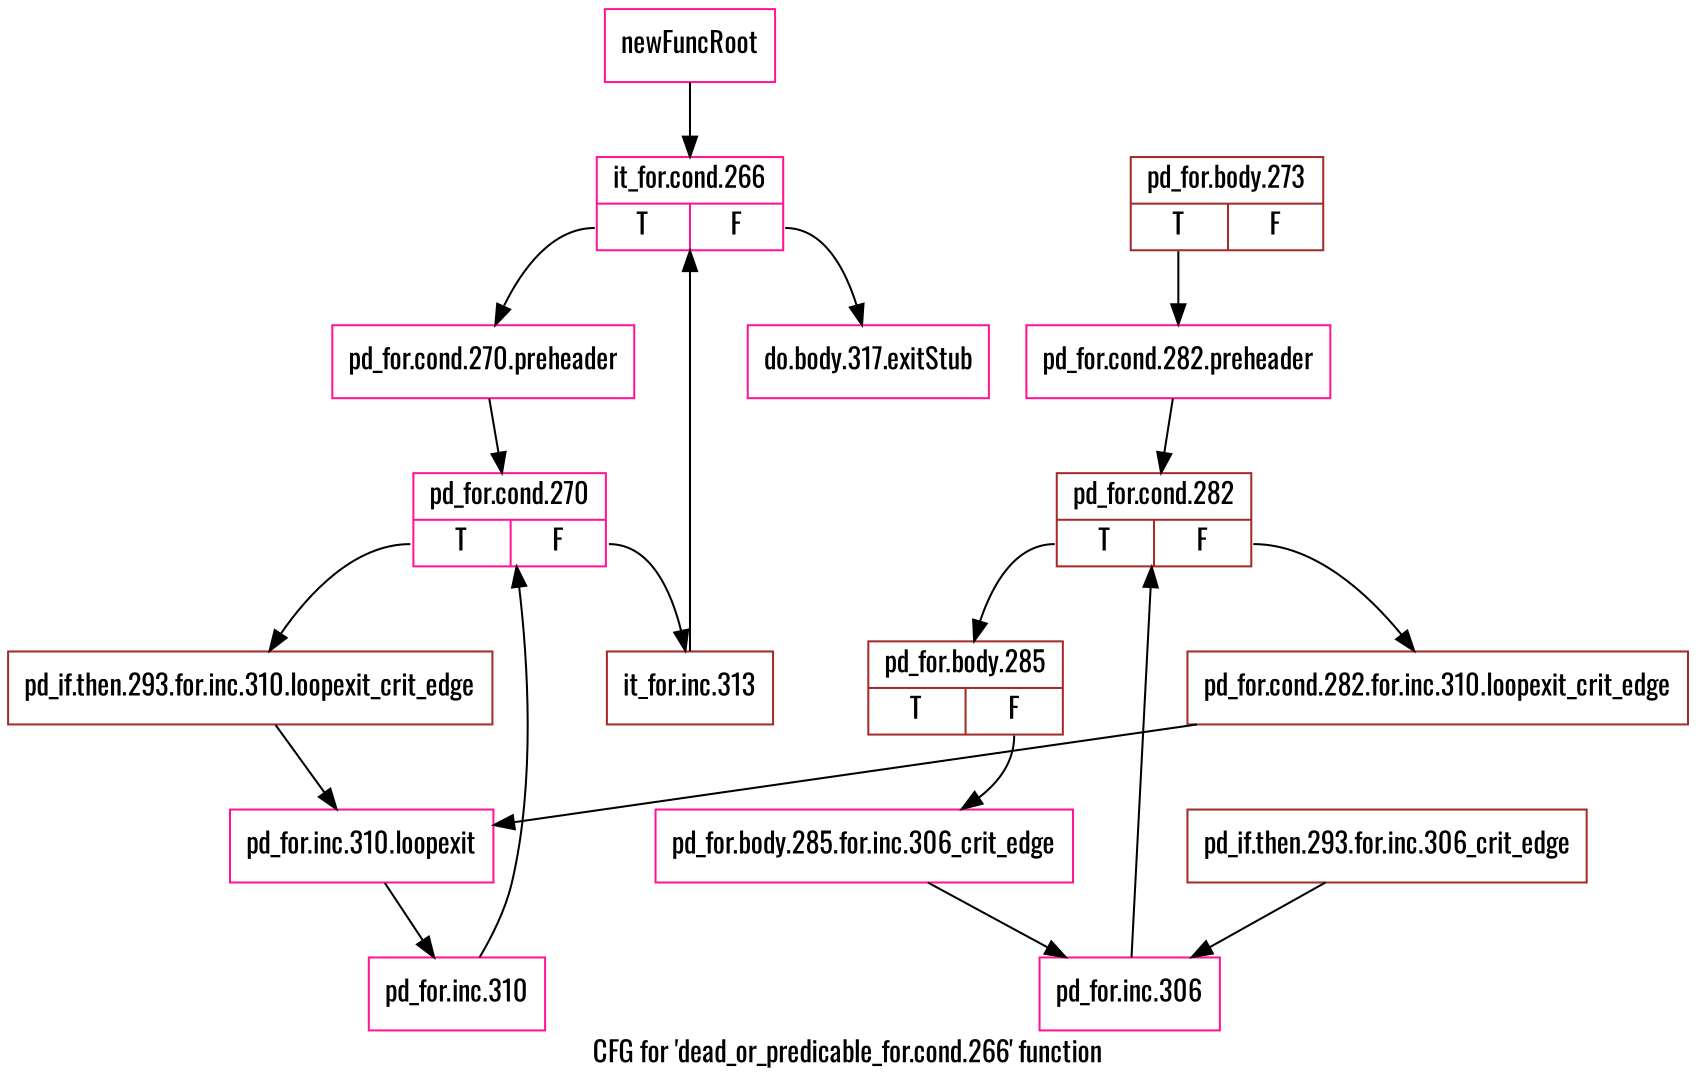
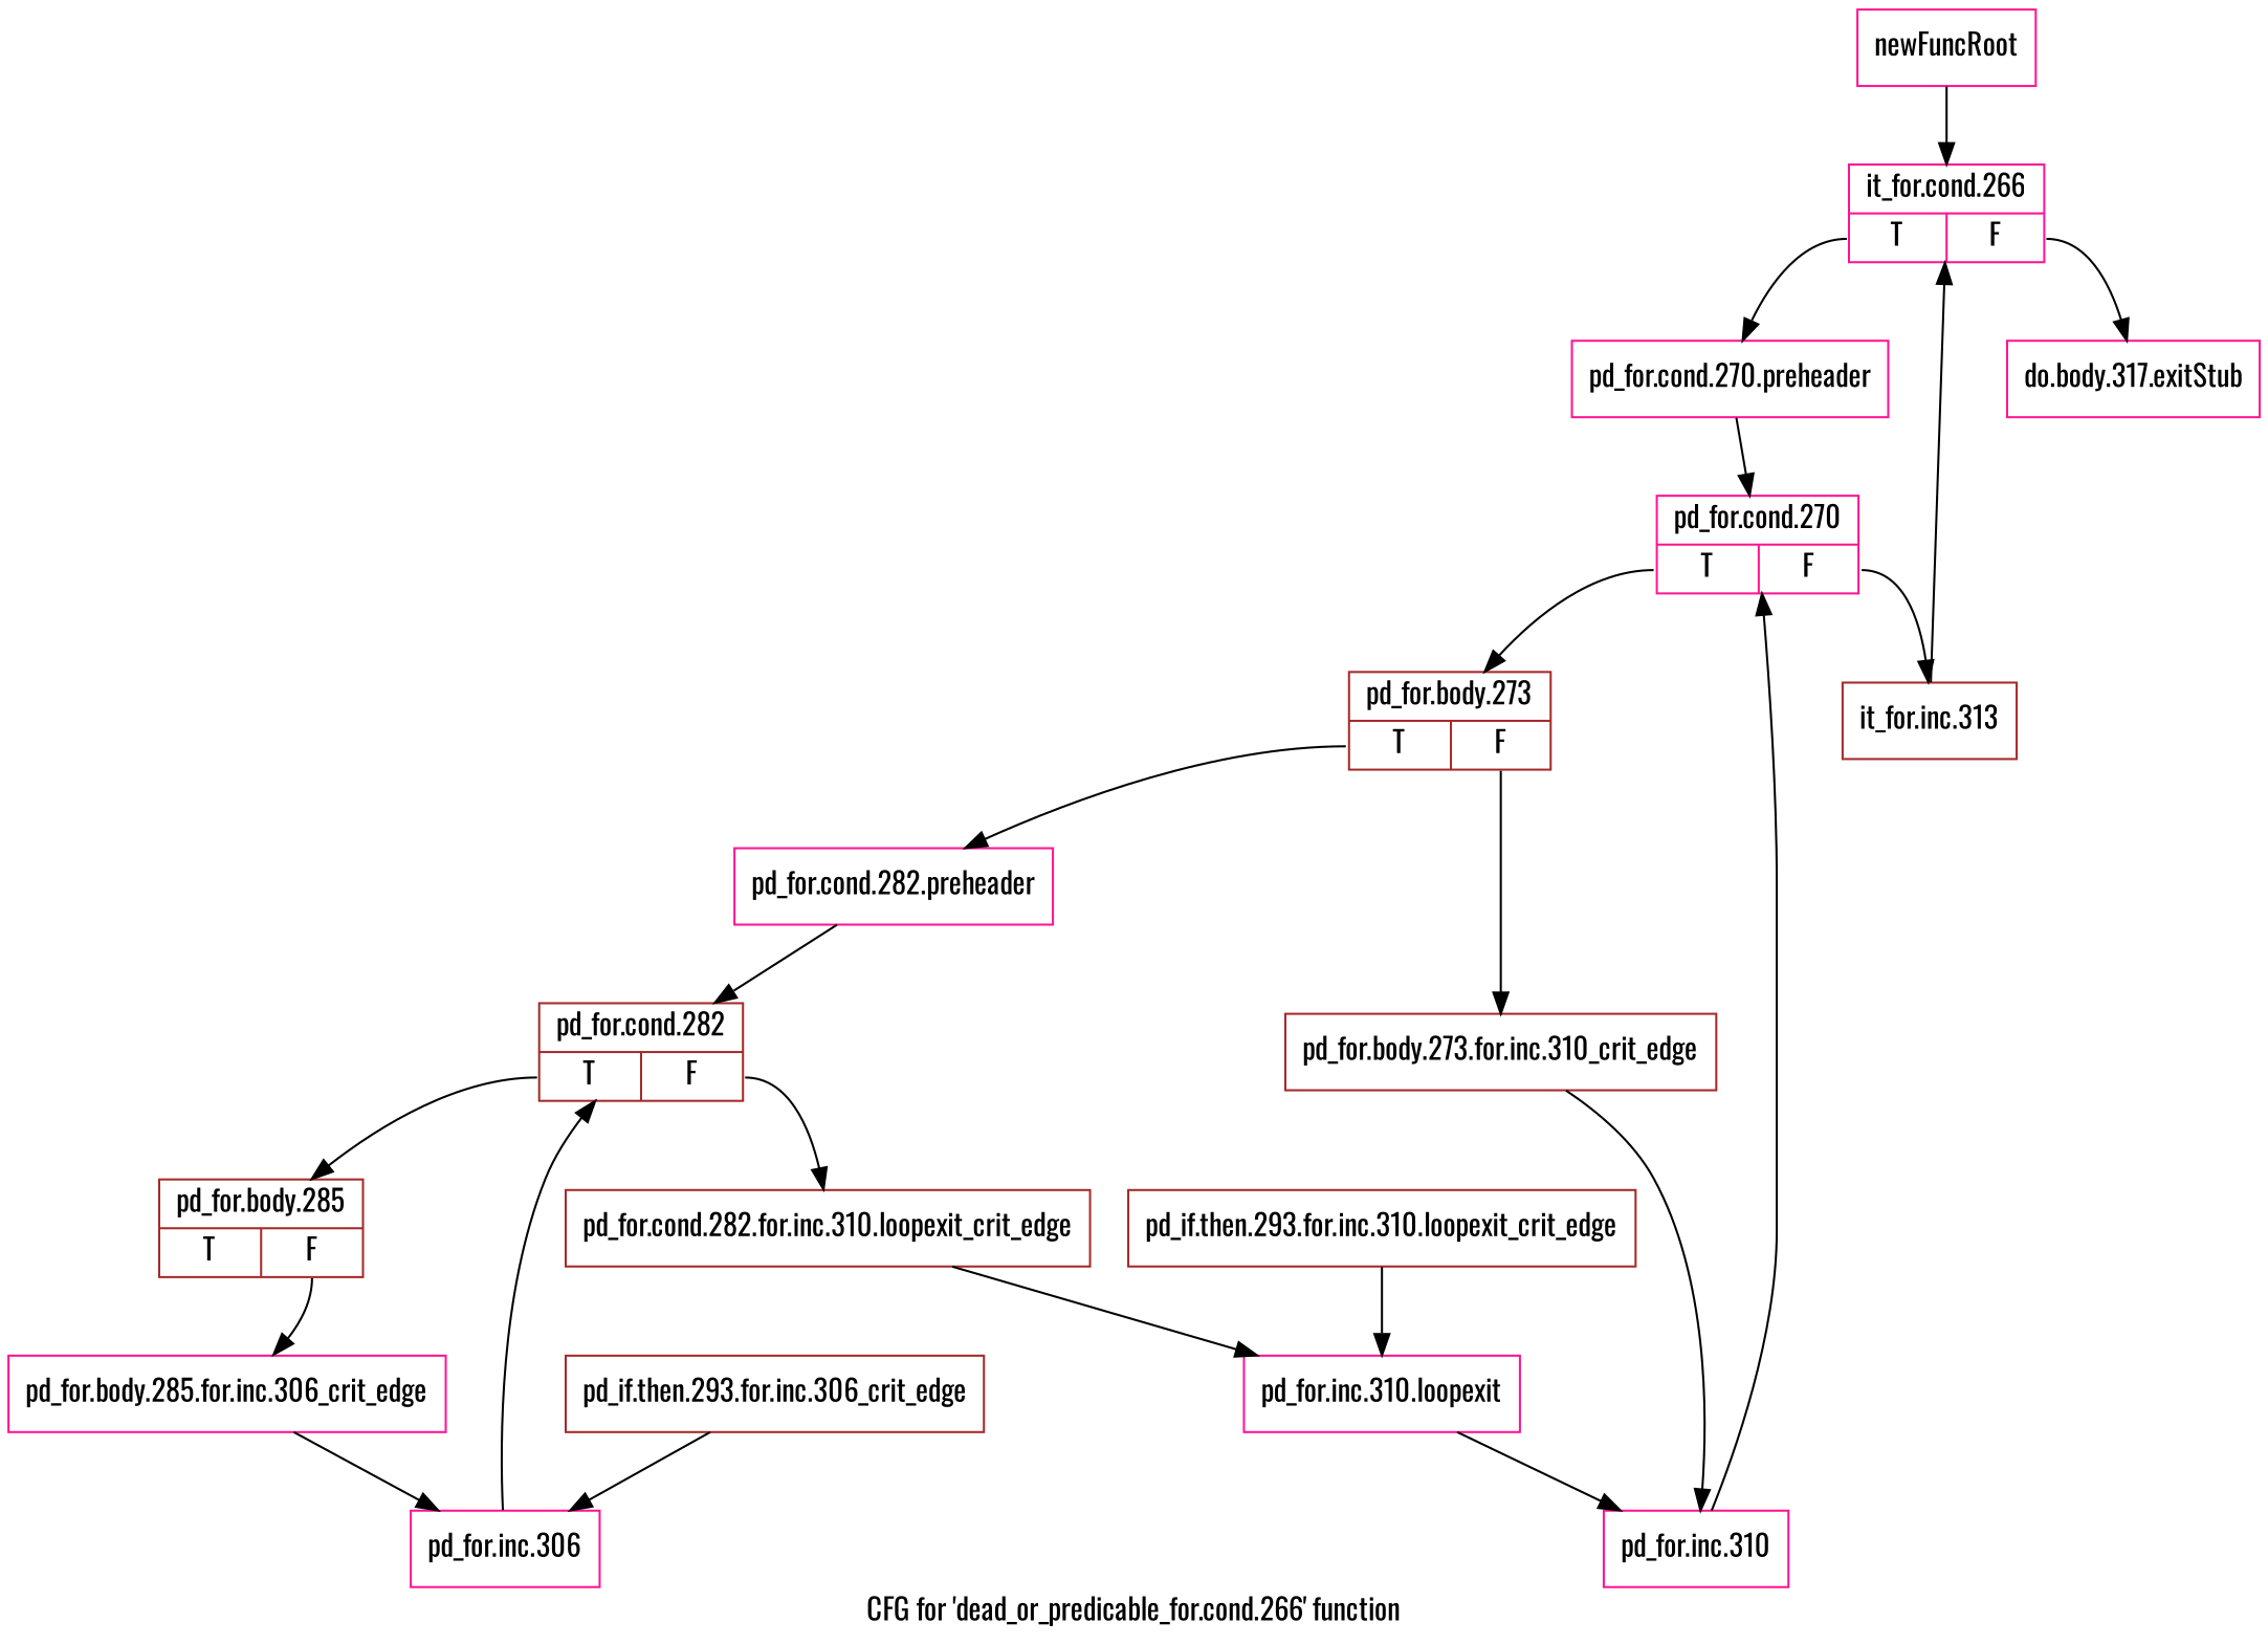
  digraph {
    fontname=Oswald
    label="CFG for 'dead_or_predicable_for.cond.266' function"
    node [color=deeppink fontname=Oswald shape=record]
    edge [fontname=Oswald]
    n1 [label="{newFuncRoot}"]
    n2 [label="{it_for.cond.266|{<s0>T|<s1>F}}"]
    n3 [label="{do.body.317.exitStub}"]
    n4 [label="{pd_for.cond.270.preheader}"]
    n5 [label="{pd_for.cond.270|{<s0>T|<s1>F}}"]
    n6 [color=brown label="{pd_for.body.273|{<s0>T|<s1>F}}"]
    n7 [color=brown label="{it_for.inc.313}"]
    n8 [label="{pd_for.cond.282.preheader}"]
+   n9 [color=brown label="{pd_for.body.273.for.inc.310_crit_edge}"]
    n10 [color=brown label="{pd_for.cond.282|{<s0>T|<s1>F}}"]
    n11 [label="{pd_for.inc.310}"]
    n12 [color=brown label="{pd_for.body.285|{<s0>T|<s1>F}}"]
    n13 [color=brown label="{pd_for.cond.282.for.inc.310.loopexit_crit_edge}"]
    n14 [label="{pd_for.body.285.for.inc.306_crit_edge}"]
    n15 [label="{pd_for.inc.310.loopexit}"]
    n16 [label="{pd_for.inc.306}"]
    n17 [color=brown label="{pd_if.then.293.for.inc.310.loopexit_crit_edge}"]
    n18 [color=brown label="{pd_if.then.293.for.inc.306_crit_edge}"]
    n1 -> n2
    n2 -> n3 [tailport=s1]
    n2 -> n4 [tailport=s0]
    n4 -> n5
-   n5 -> n17 [tailport=s0]
+   n5 -> n6 [tailport=s0]
    n5 -> n7 [tailport=s1]
    n6 -> n8 [tailport=s0]
+   n6 -> n9 [tailport=s1]
    n7 -> n2
    n8 -> n10
+   n9 -> n11
    n10 -> n12 [tailport=s0]
    n10 -> n13 [tailport=s1]
    n11 -> n5
    n12 -> n14 [tailport=s1]
    n13 -> n15
    n14 -> n16
    n15 -> n11
    n16 -> n10
    n17 -> n15
    n18 -> n16
  }
